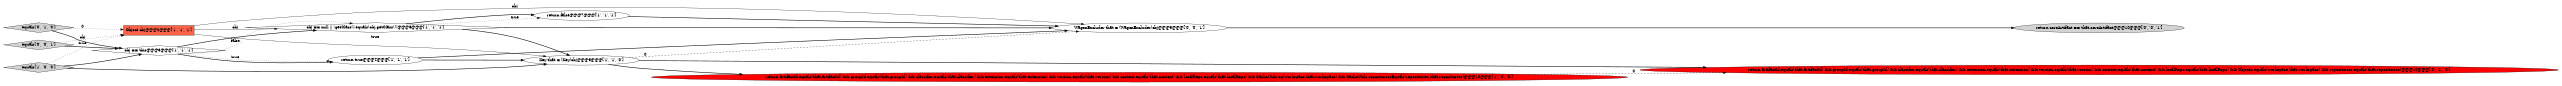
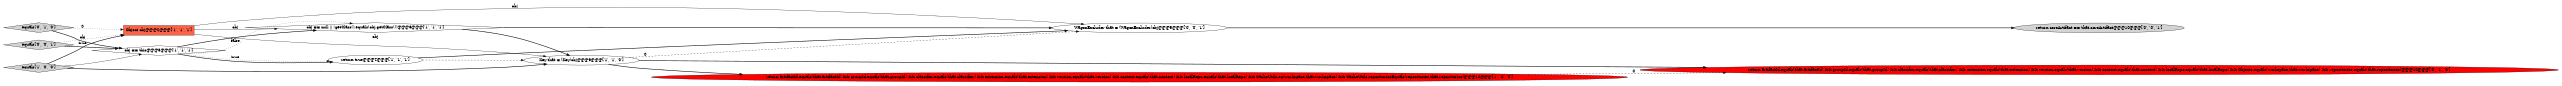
  digraph {
    rankdir=LR
    node [fillcolor=white shape=ellipse style=filled]
    edge [style=bold]
    n1 [fillcolor=tomato label="Object obj@@@2@@@['1', '1', '1']" shape=box]
    n2 [label="Key that = (Key)obj@@@9@@@['1', '1', '0']"]
    n3 [label="WagonExcluder that = (WagonExcluder)obj@@@9@@@['0', '0', '1']"]
    n4 [label="obj == null || !getClass().equals(obj.getClass())@@@6@@@['1', '1', '1']" shape=diamond]
    n5 [fillcolor=red label="return artifactId.equals(that.artifactId) && groupId.equals(that.groupId) && classifier.equals(that.classifier) && extension.equals(that.extension) && version.equals(that.version) && context.equals(that.context) && localRepo.equals(that.localRepo) && CacheUtils.eq(workspace,that.workspace) && CacheUtils.repositoriesEquals(repositories,that.repositories)@@@10@@@['1', '0', '0']"]
    n6 [fillcolor=red label="return artifactId.equals(that.artifactId) && groupId.equals(that.groupId) && classifier.equals(that.classifier) && extension.equals(that.extension) && version.equals(that.version) && context.equals(that.context) && localRepo.equals(that.localRepo) && Objects.equals(workspace,that.workspace) && repositories.equals(that.repositories)@@@10@@@['0', '1', '0']"]
    n7 [fillcolor=lightgray label="return coreArtifact == that.coreArtifact@@@10@@@['0', '0', '1']"]
-   n8 [label="return false@@@7@@@['1', '1', '1']"]
    n9 [label="obj == this@@@3@@@['1', '1', '1']" shape=diamond]
    n10 [label="return true@@@4@@@['1', '1', '1']"]
    n11 [fillcolor=lightgray label="equals['0', '0', '1']" shape=diamond]
    n12 [fillcolor=lightgray label="equals['0', '1', '0']" shape=diamond]
    n13 [fillcolor=lightgray label="equals['1', '0', '0']" shape=diamond]
-   n1 -> n2 [label=true style=solid]
+   n1 -> n2 [label=obj style=solid]
    n1 -> n3 [label=obj style=solid]
    n1 -> n4 [label=obj style=solid]
    n2 -> n3 [label=0 style=dashed]
    n2 -> n5
    n2 -> n6
    n3 -> n7
    n4 -> n2
    n4 -> n3
-   n4 -> n8 [label=true style=dotted]
-   n4 -> n8
    n5 -> n6 [label=0 style=dashed]
-   n8 -> n3
    n9 -> n4
    n9 -> n4 [label=false style=dotted]
    n9 -> n10 [label=true style=dotted]
    n9 -> n10
-   n10 -> n2
+   n10 -> n2 [style=dashed]
    n10 -> n3
    n11 -> n1 [label=obj style=dotted]
    n11 -> n9
    n12 -> n1 [label=0 style=dotted]
    n12 -> n9
-   n13 -> n1 [label=true style=dotted]
+   n13 -> n1 [label=true]
    n13 -> n2
-   n13 -> n9
+   n13 -> n9 [style=solid]
  }
